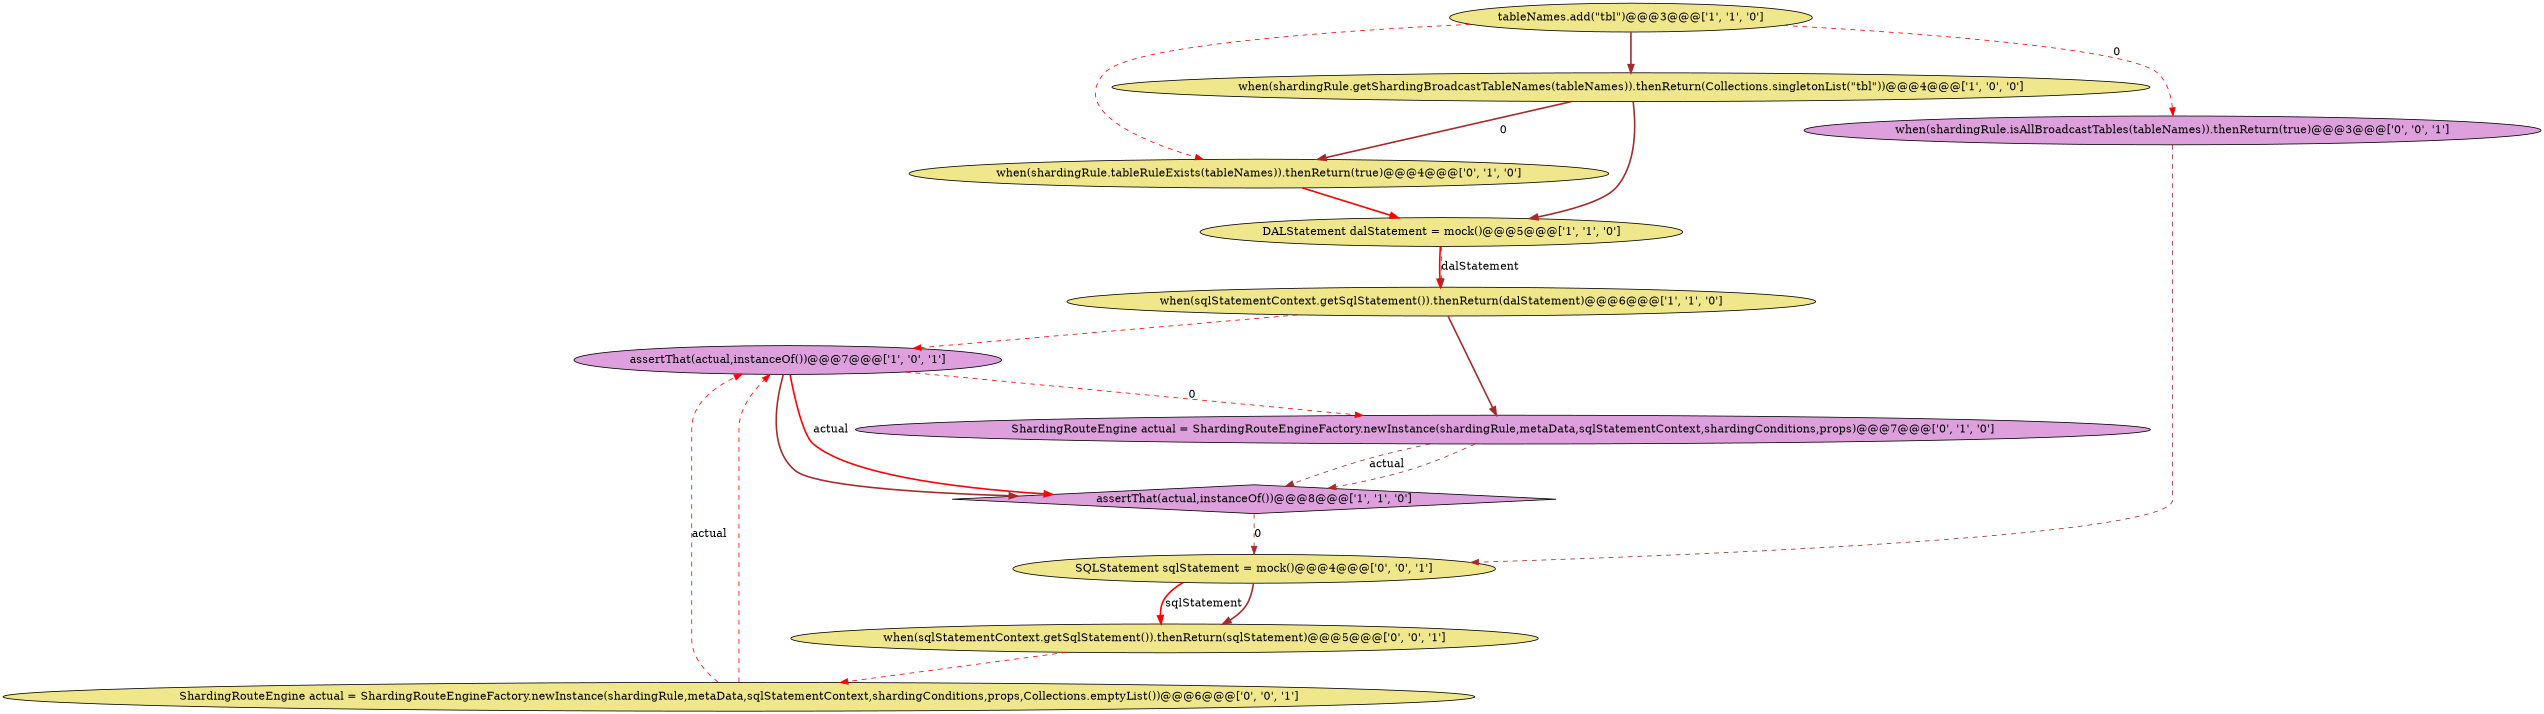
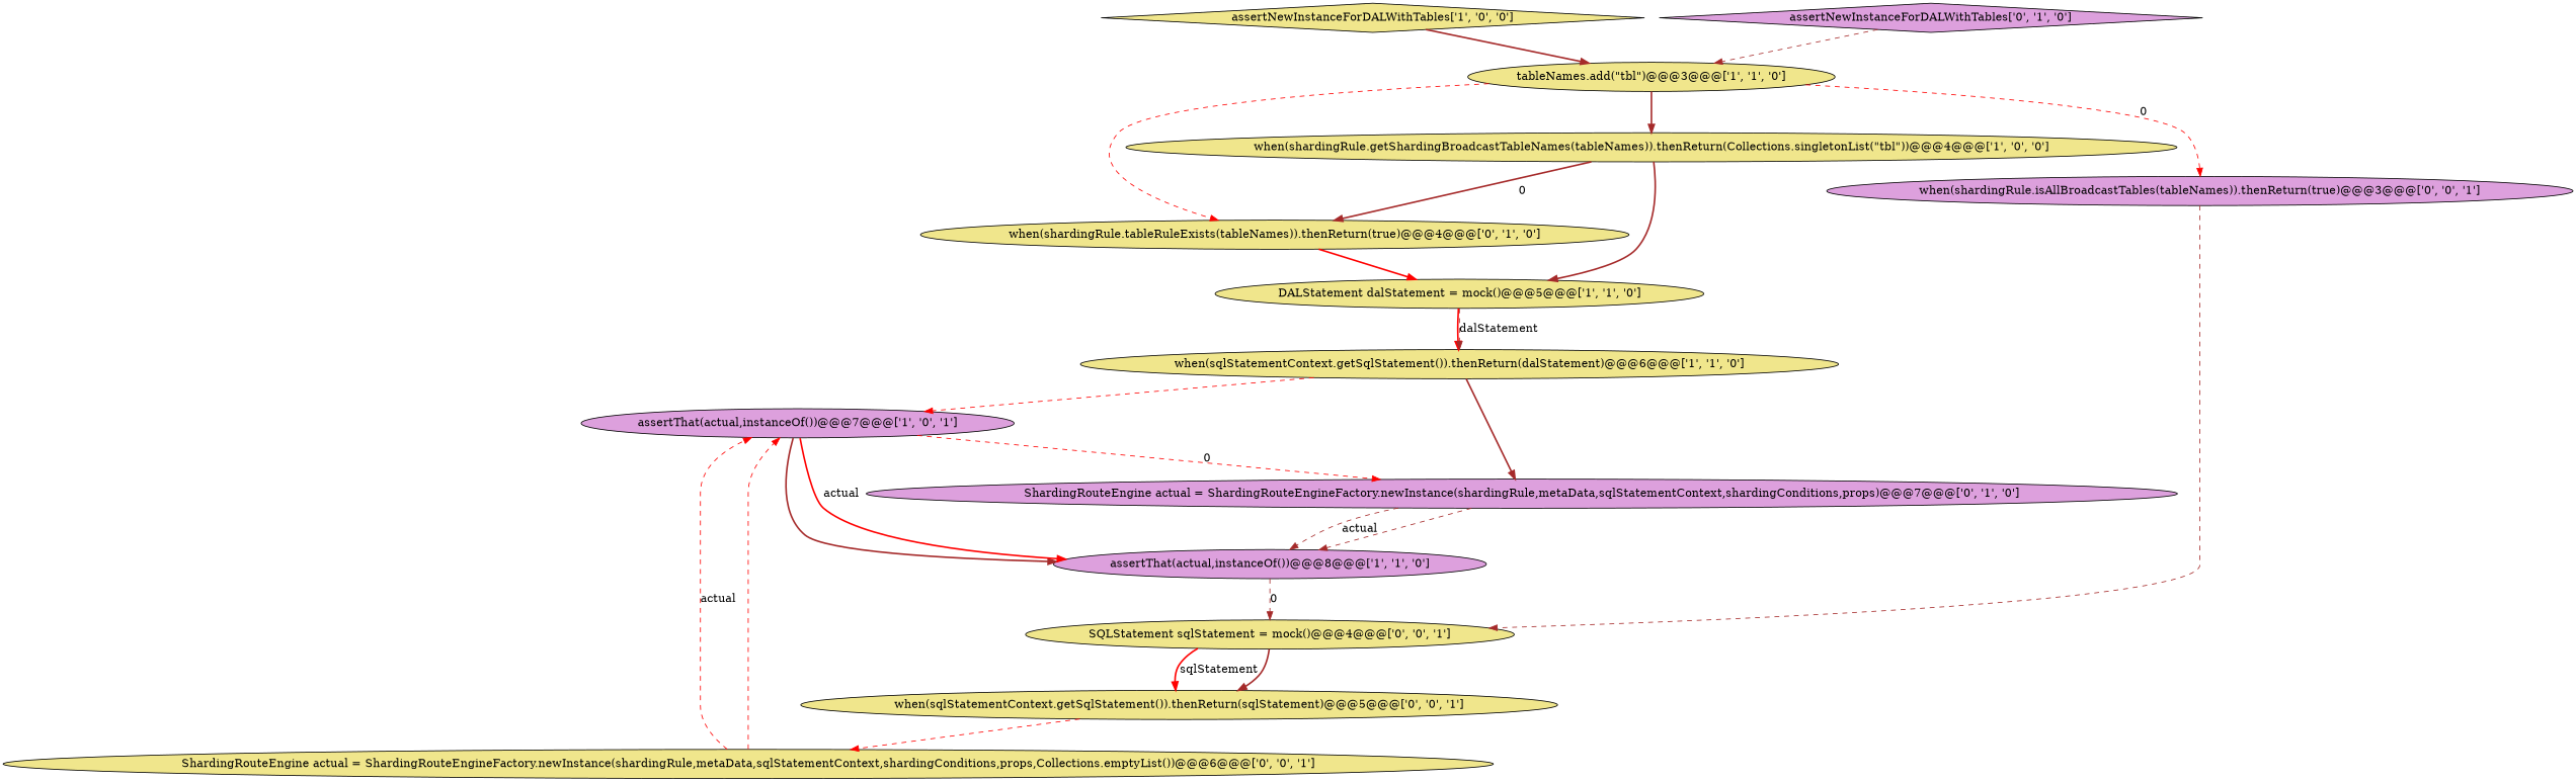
  digraph {
    node [fillcolor=khaki shape=ellipse style=filled]
    edge [color=brown style=dashed]
    n1 [label="DALStatement dalStatement = mock()@@@5@@@['1', '1', '0']"]
    n2 [label="when(sqlStatementContext.getSqlStatement()).thenReturn(dalStatement)@@@6@@@['1', '1', '0']"]
    n3 [fillcolor=plum label="assertThat(actual,instanceOf())@@@7@@@['1', '0', '1']"]
    n4 [fillcolor=plum label="ShardingRouteEngine actual = ShardingRouteEngineFactory.newInstance(shardingRule,metaData,sqlStatementContext,shardingConditions,props)@@@7@@@['0', '1', '0']"]
    n5 [label="when(sqlStatementContext.getSqlStatement()).thenReturn(sqlStatement)@@@5@@@['0', '0', '1']"]
    n6 [label="ShardingRouteEngine actual = ShardingRouteEngineFactory.newInstance(shardingRule,metaData,sqlStatementContext,shardingConditions,props,Collections.emptyList())@@@6@@@['0', '0', '1']"]
    n7 [label="when(shardingRule.getShardingBroadcastTableNames(tableNames)).thenReturn(Collections.singletonList(\"tbl\"))@@@4@@@['1', '0', '0']"]
    n8 [label="when(shardingRule.tableRuleExists(tableNames)).thenReturn(true)@@@4@@@['0', '1', '0']"]
-   n9 [fillcolor=plum label="assertThat(actual,instanceOf())@@@8@@@['1', '1', '0']" shape=diamond]
+   n9 [fillcolor=plum label="assertThat(actual,instanceOf())@@@8@@@['1', '1', '0']"]
    n10 [label="SQLStatement sqlStatement = mock()@@@4@@@['0', '0', '1']"]
    n11 [fillcolor=plum label="when(shardingRule.isAllBroadcastTables(tableNames)).thenReturn(true)@@@3@@@['0', '0', '1']"]
+   n12 [label="assertNewInstanceForDALWithTables['1', '0', '0']" shape=diamond]
    n13 [label="tableNames.add(\"tbl\")@@@3@@@['1', '1', '0']"]
+   n14 [fillcolor=plum label="assertNewInstanceForDALWithTables['0', '1', '0']" shape=diamond]
    n1 -> n2 [color=red style=bold]
    n1 -> n2 [label=dalStatement]
    n2 -> n3 [color=red]
    n2 -> n4 [style=bold]
    n3 -> n4 [color=red label=0]
    n3 -> n9 [style=bold]
    n3 -> n9 [color=red label=actual style=bold]
    n4 -> n9
    n4 -> n9 [label=actual]
    n5 -> n6 [color=red]
    n6 -> n3 [color=red label=actual]
    n6 -> n3 [color=red]
    n7 -> n1 [style=bold]
    n7 -> n8 [label=0 style=bold]
    n8 -> n1 [color=red style=bold]
    n9 -> n10 [label=0]
    n10 -> n5 [color=red label=sqlStatement style=bold]
    n10 -> n5 [style=bold]
    n11 -> n10
+   n12 -> n13 [style=bold]
    n13 -> n7 [style=bold]
    n13 -> n8 [color=red]
    n13 -> n11 [color=red label=0]
+   n14 -> n13
  }
